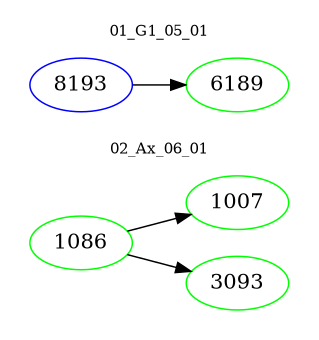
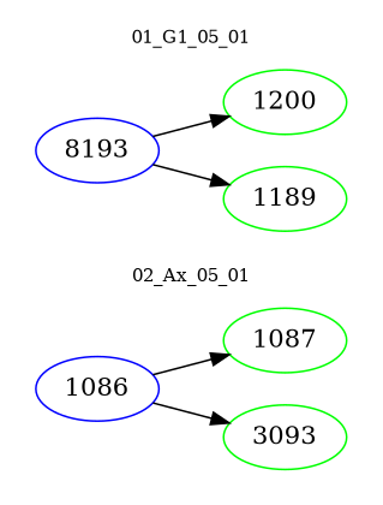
  digraph {
    rankdir=LR
    node [color=green]
    edge [color=black]
-   n1 [label=1086]
+   n1 [color=blue label=1086]
    n2 [label=3093]
-   n3 [label=1007]
+   n3 [label=1087]
    n4 [color=blue label=8193]
-   n5 [label=6189]
+   n5 [label=1189]
+   n6 [label=1200]
    subgraph cluster_1 {
      color=white
      fontsize=10
-     label="02_Ax_06_01"
+     label="02_Ax_05_01"
      n1
      n2
      n3
    }
    subgraph cluster_2 {
      color=white
      fontsize=10
      label="01_G1_05_01"
      n4
      n5
+     n6
    }
    n1 -> n2
    n1 -> n3
    n4 -> n5
+   n4 -> n6
  }
